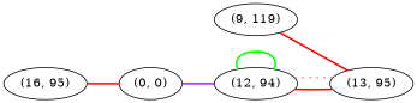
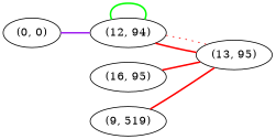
  graph {
    rankdir=LR
    edge [color=red style=bold weight=1]
    "(0, 0)"
    "(12, 94)"
    "(13, 95)"
    "(16, 95)"
-   "(9, 119)"
+   "(9, 119)" [label="(9, 519)"]
    "(0, 0)" -- "(12, 94)" [color=purple weight=4]
    "(12, 94)" -- "(12, 94)" [color=green weight=2]
    "(12, 94)" -- "(13, 95)"
    "(12, 94)" -- "(13, 95)" [style=dotted]
-   "(16, 95)" -- "(0, 0)"
+   "(16, 95)" -- "(13, 95)"
    "(9, 119)" -- "(13, 95)"
  }
